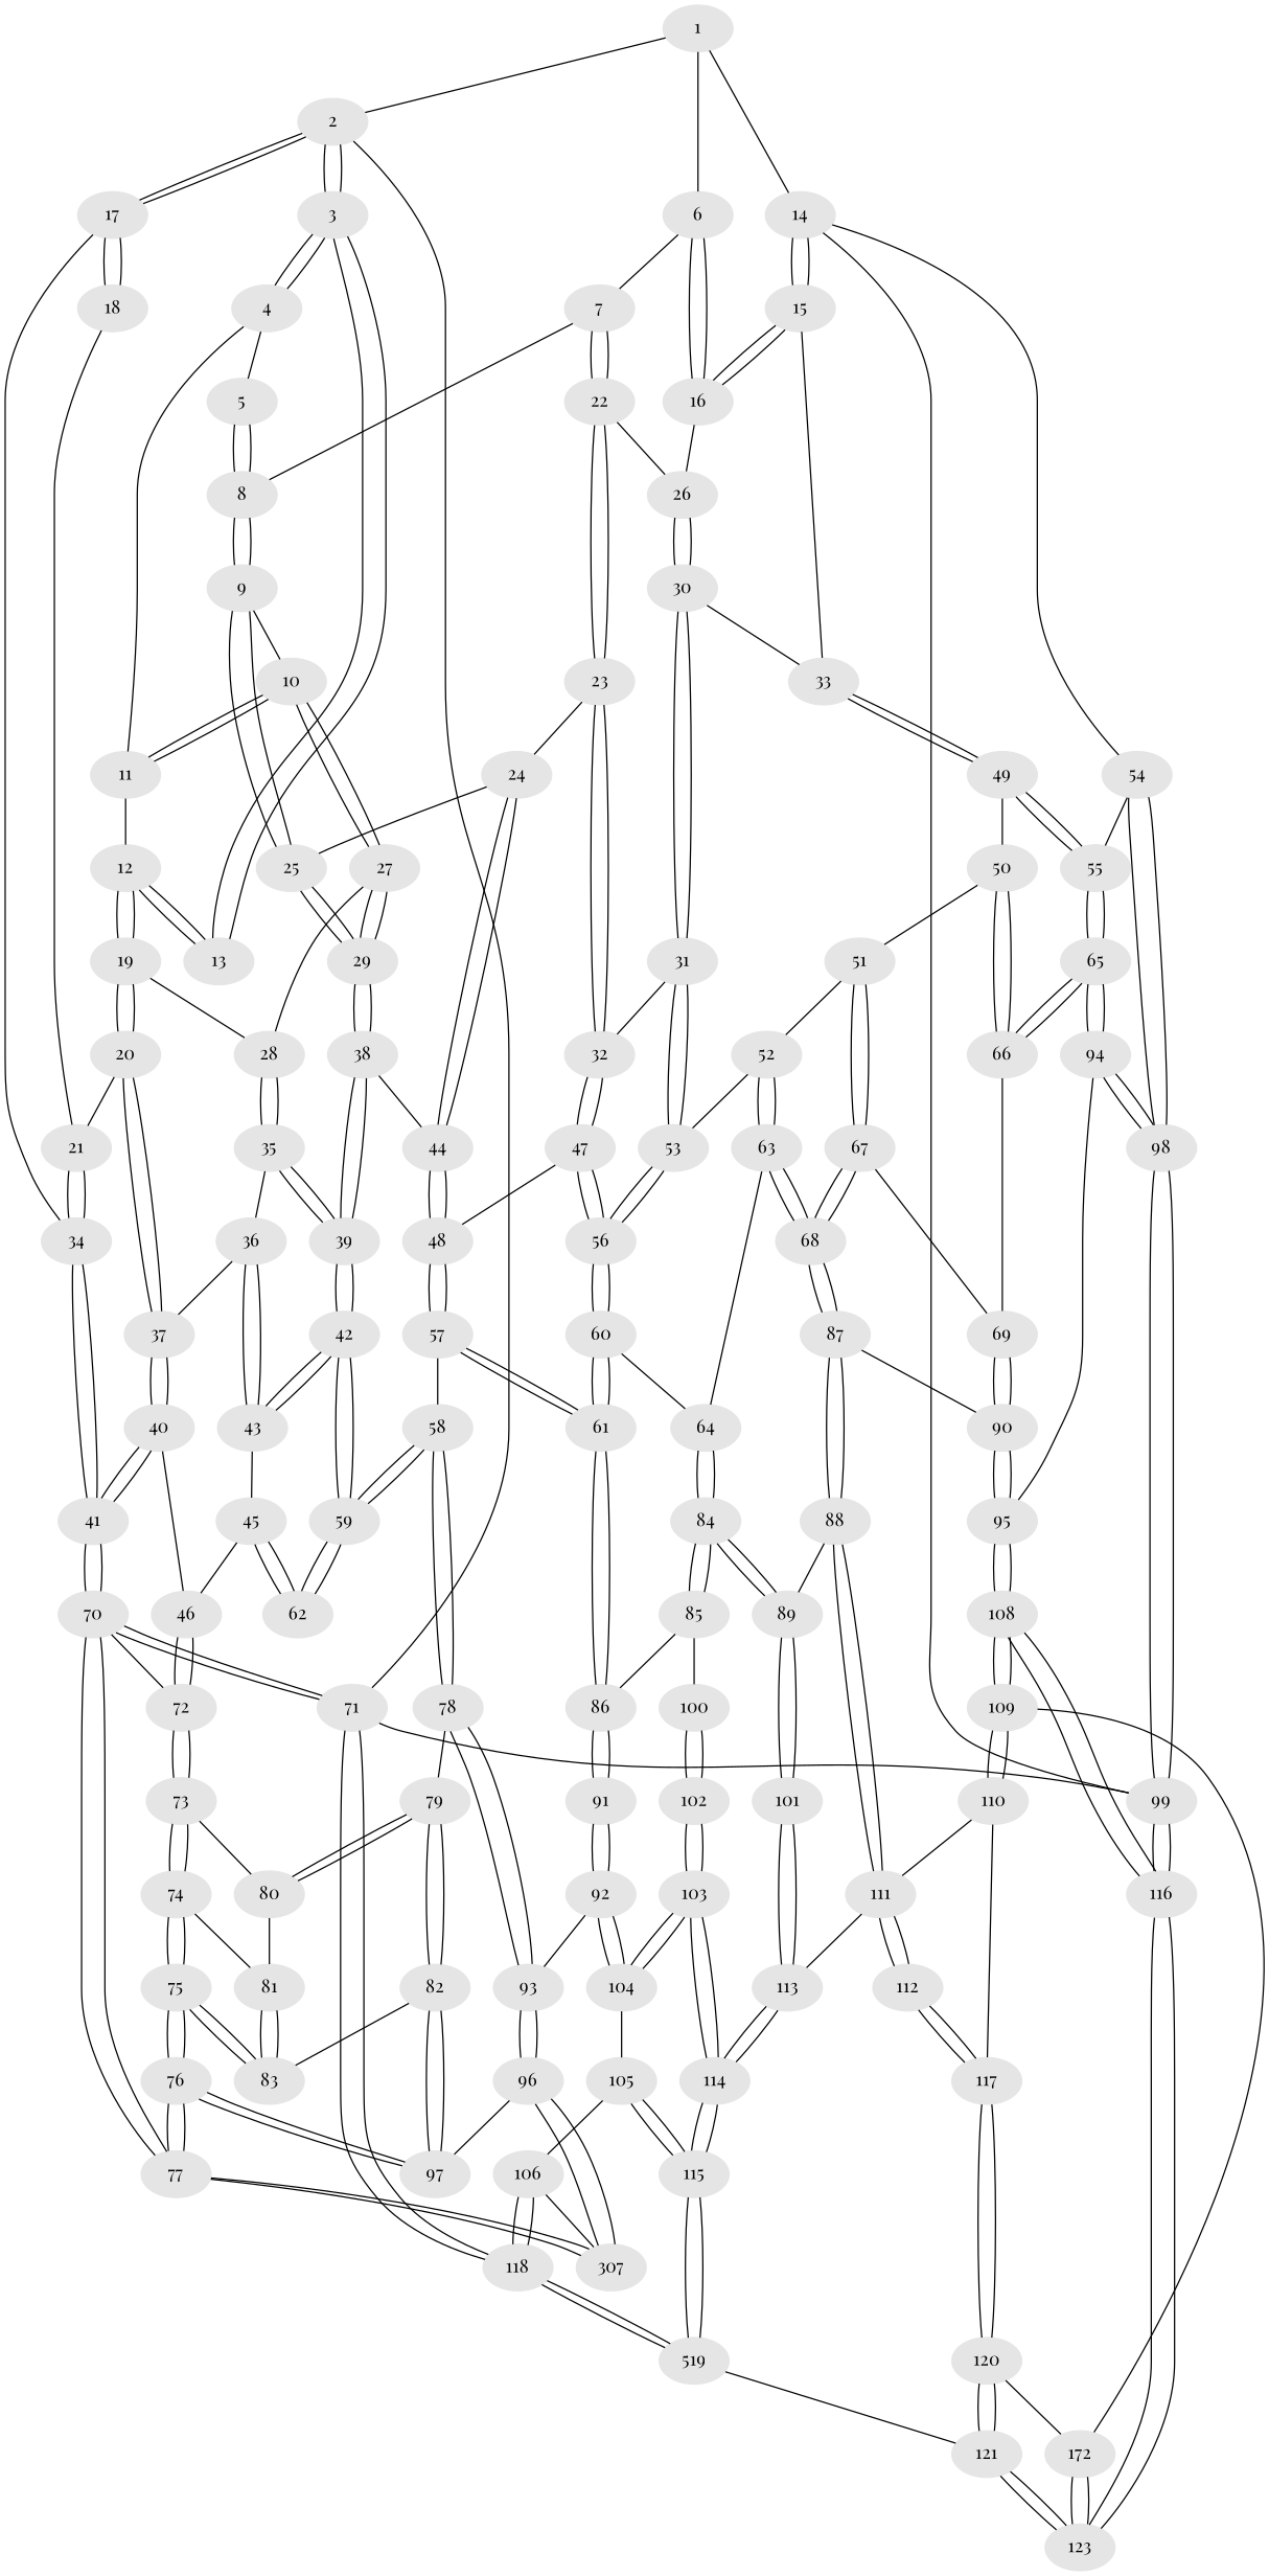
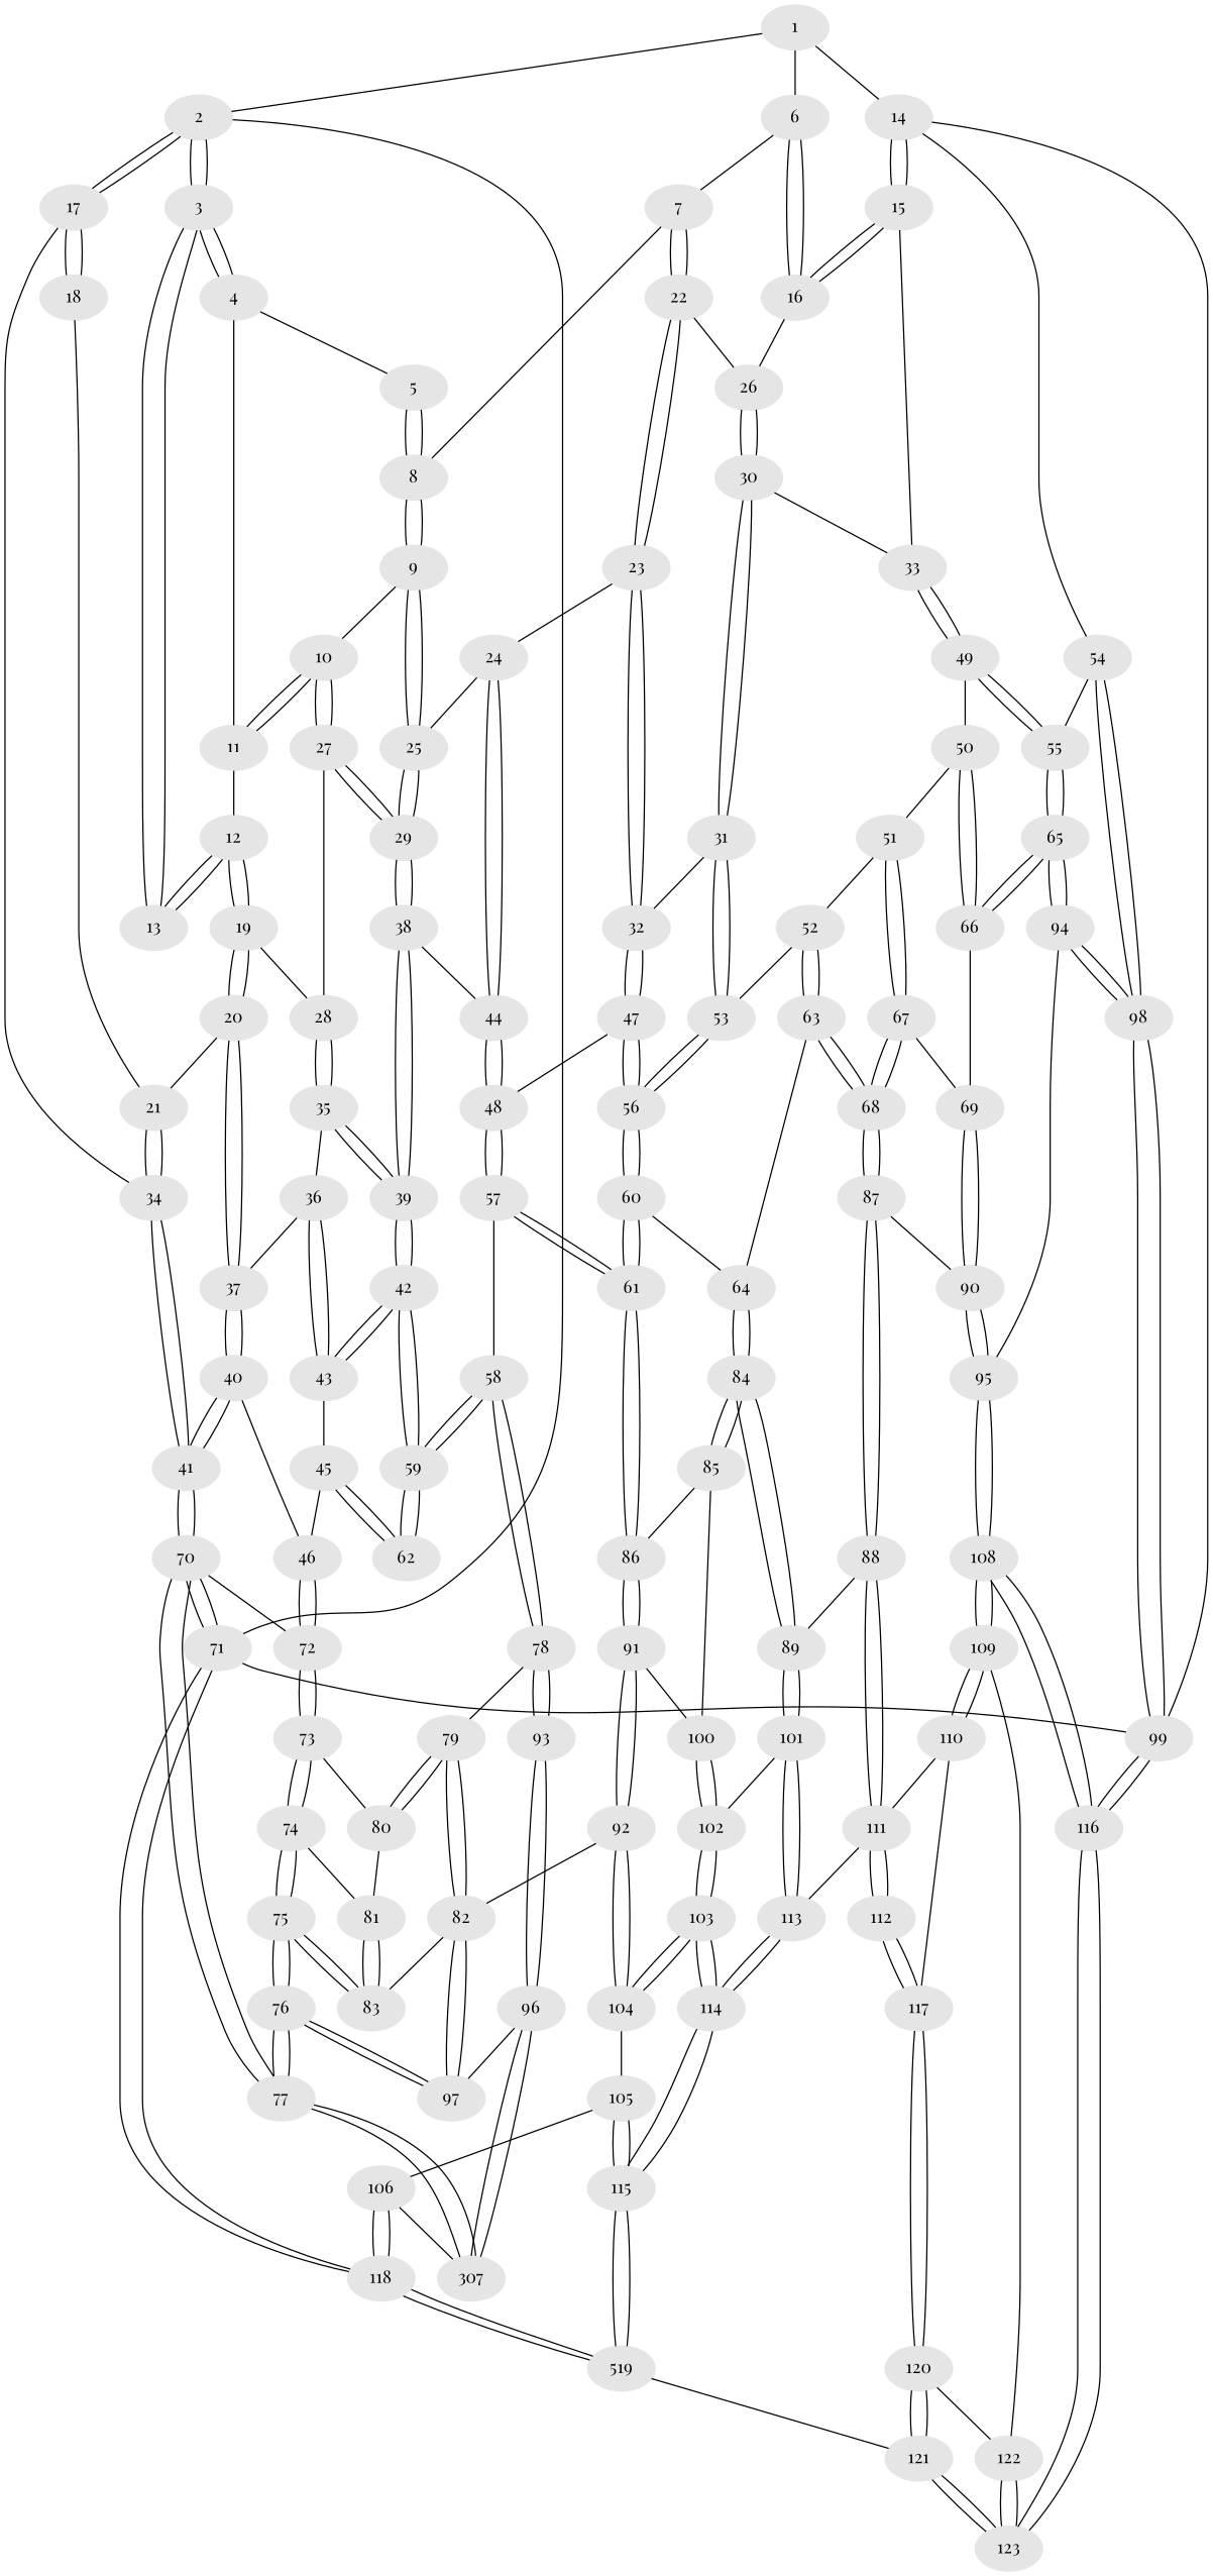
  graph {
    fontname="Playfair Display"
    node [color=gray90 fontname="Playfair Display" style=filled]
    edge [fontname="Playfair Display"]
    1
    2
    6
    14
    3
    17
    71
    7
    16
    15
    54
    99
    4
    13
    18
    34
    118
    5
    11
    8
    12
    9
    22
    26
    23
    10
    25
    27
    29
    28
    19
    20
    33
    55
    98
    116
    49
    30
    21
    41
    37
    35
    40
    24
    32
    44
    47
    48
    38
    31
    36
    39
    53
    56
    50
    70
    43
    42
    45
    46
    59
    72
    77
    62
    57
    73
    60
    58
    61
    51
    66
    65
    52
    67
    69
    63
    68
    64
    94
    78
    86
    79
    93
    84
    91
    87
    85
    89
    95
    90
    88
    n92 [label=307]
    n93 [label=519]
    74
    80
    75
    81
    76
    83
    97
    82
    96
    100
    101
    102
    92
    111
    113
    112
    108
    104
    105
    109
    123
    103
    114
    115
    106
    110
-   122 [label=172]
+   122
    117
    120
    121
    1 -- 2
    1 -- 6
    1 -- 14
    2 -- 3
    2 -- 3
    2 -- 17
    2 -- 17
    2 -- 71
    6 -- 7
    6 -- 16
    6 -- 16
    14 -- 15
    14 -- 15
    14 -- 54
    14 -- 99
    3 -- 4
    3 -- 4
    3 -- 13
    3 -- 13
    17 -- 18
    17 -- 18
    17 -- 34
    71 -- 99
    71 -- 118
    71 -- 118
    7 -- 8
    7 -- 22
    7 -- 22
    16 -- 26
    15 -- 16
    15 -- 16
    15 -- 33
    54 -- 55
    54 -- 98
    54 -- 98
    99 -- 116
    99 -- 116
    4 -- 5
    4 -- 11
    18 -- 21
    34 -- 41
    34 -- 41
    118 -- n93
    118 -- n93
    5 -- 8
    5 -- 8
    11 -- 12
    8 -- 9
    8 -- 9
    12 -- 13
    12 -- 13
    12 -- 19
    12 -- 19
    9 -- 10
    9 -- 25
    9 -- 25
    22 -- 26
    22 -- 23
    22 -- 23
    26 -- 30
    26 -- 30
    23 -- 24
    23 -- 32
    23 -- 32
    10 -- 11
    10 -- 11
    10 -- 27
    10 -- 27
    25 -- 29
    25 -- 29
    27 -- 29
    27 -- 29
    27 -- 28
    29 -- 38
    29 -- 38
    28 -- 35
    28 -- 35
    19 -- 28
    19 -- 20
    19 -- 20
    20 -- 21
    20 -- 37
    20 -- 37
    33 -- 49
    33 -- 49
    55 -- 65
    55 -- 65
    98 -- 99
    98 -- 99
    116 -- 123
    116 -- 123
    49 -- 55
    49 -- 55
    49 -- 50
    30 -- 33
    30 -- 31
    30 -- 31
    21 -- 34
    21 -- 34
    41 -- 70
    41 -- 70
    37 -- 40
    37 -- 40
    35 -- 36
    35 -- 39
    35 -- 39
    40 -- 41
    40 -- 41
    40 -- 46
    24 -- 25
    24 -- 44
    24 -- 44
    32 -- 47
    32 -- 47
    44 -- 48
    44 -- 48
    47 -- 48
    47 -- 56
    47 -- 56
    48 -- 57
    48 -- 57
    38 -- 44
    38 -- 39
    38 -- 39
    31 -- 32
    31 -- 53
    31 -- 53
    36 -- 37
    36 -- 43
    36 -- 43
    39 -- 42
    39 -- 42
    53 -- 56
    53 -- 56
    56 -- 60
    56 -- 60
    50 -- 51
    50 -- 66
    50 -- 66
    70 -- 71
    70 -- 71
    70 -- 72
    70 -- 77
    70 -- 77
    43 -- 45
    42 -- 43
    42 -- 43
    42 -- 59
    42 -- 59
    45 -- 46
    45 -- 62
    45 -- 62
    46 -- 72
    46 -- 72
    59 -- 62
    59 -- 62
    72 -- 73
    72 -- 73
    77 -- n92
    77 -- n92
    57 -- 58
    57 -- 61
    57 -- 61
    73 -- 74
    73 -- 74
    73 -- 80
    60 -- 61
    60 -- 61
    60 -- 64
    58 -- 59
    58 -- 59
    58 -- 78
    58 -- 78
    61 -- 86
    61 -- 86
    51 -- 52
    51 -- 67
    51 -- 67
    66 -- 69
    65 -- 66
    65 -- 66
    65 -- 94
    65 -- 94
    52 -- 53
    52 -- 63
    52 -- 63
    67 -- 69
    67 -- 68
    67 -- 68
    69 -- 90
    69 -- 90
    63 -- 68
    63 -- 68
    63 -- 64
    68 -- 87
    68 -- 87
    64 -- 84
    64 -- 84
    94 -- 98
    94 -- 98
    94 -- 95
    78 -- 79
    78 -- 93
    78 -- 93
    86 -- 91
    86 -- 91
    79 -- 80
    79 -- 80
    79 -- 82
    79 -- 82
    93 -- 96
    93 -- 96
    84 -- 85
    84 -- 85
    84 -- 89
    84 -- 89
+   91 -- 100
    91 -- 92
    91 -- 92
    87 -- 90
    87 -- 88
    87 -- 88
    85 -- 86
    85 -- 100
    89 -- 101
    89 -- 101
    95 -- 108
    95 -- 108
    90 -- 95
    90 -- 95
    88 -- 89
    88 -- 111
    88 -- 111
    n93 -- 121
    74 -- 75
    74 -- 75
    74 -- 81
    80 -- 81
    75 -- 76
    75 -- 76
    75 -- 83
    75 -- 83
    81 -- 83
    81 -- 83
    76 -- 77
    76 -- 77
    76 -- 97
    76 -- 97
    82 -- 83
    82 -- 97
    82 -- 97
    96 -- n92
    96 -- n92
    96 -- 97
    100 -- 102
    100 -- 102
+   101 -- 102
    101 -- 113
    101 -- 113
    102 -- 103
    102 -- 103
-   92 -- 93
+   92 -- 82
    92 -- 104
    92 -- 104
    111 -- 113
    111 -- 112
    111 -- 112
    113 -- 114
    113 -- 114
    112 -- 117
    112 -- 117
    108 -- 116
    108 -- 116
    108 -- 109
    108 -- 109
    104 -- 105
    105 -- 115
    105 -- 115
    105 -- 106
    109 -- 110
    109 -- 110
    109 -- 122
    103 -- 104
    103 -- 104
    103 -- 114
    103 -- 114
    114 -- 115
    114 -- 115
    115 -- n93
    115 -- n93
    106 -- 118
    106 -- 118
    106 -- n92
    110 -- 111
    110 -- 117
    122 -- 123
    122 -- 123
    117 -- 120
    117 -- 120
    120 -- 122
    120 -- 121
    120 -- 121
    121 -- 123
    121 -- 123
  }
